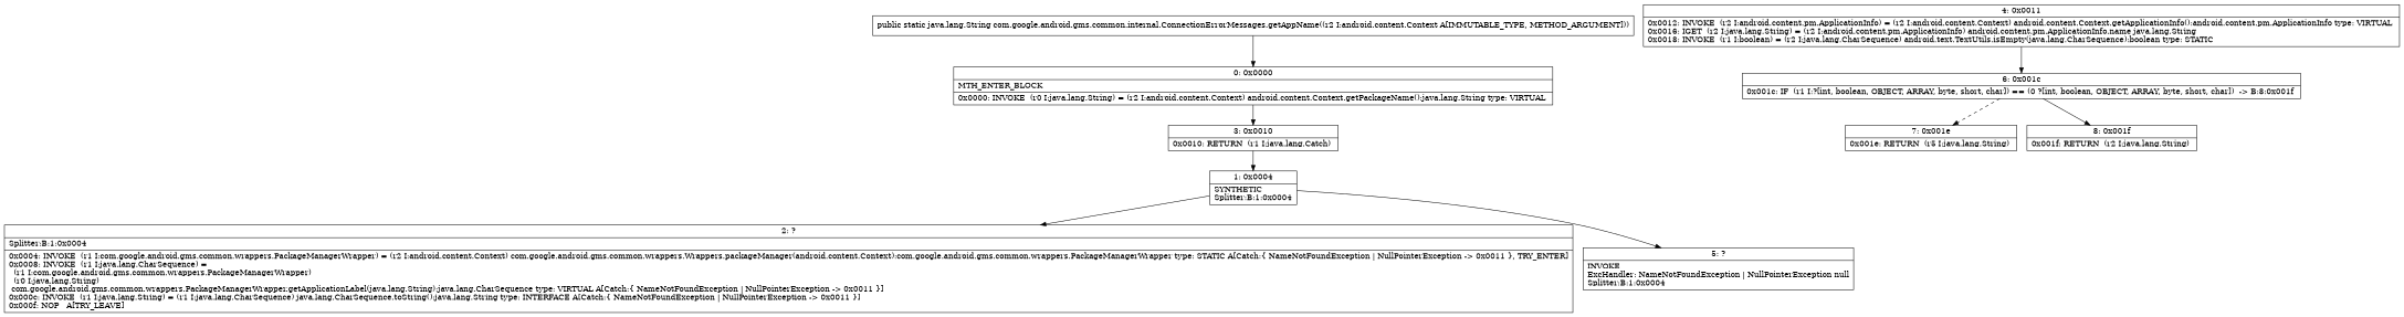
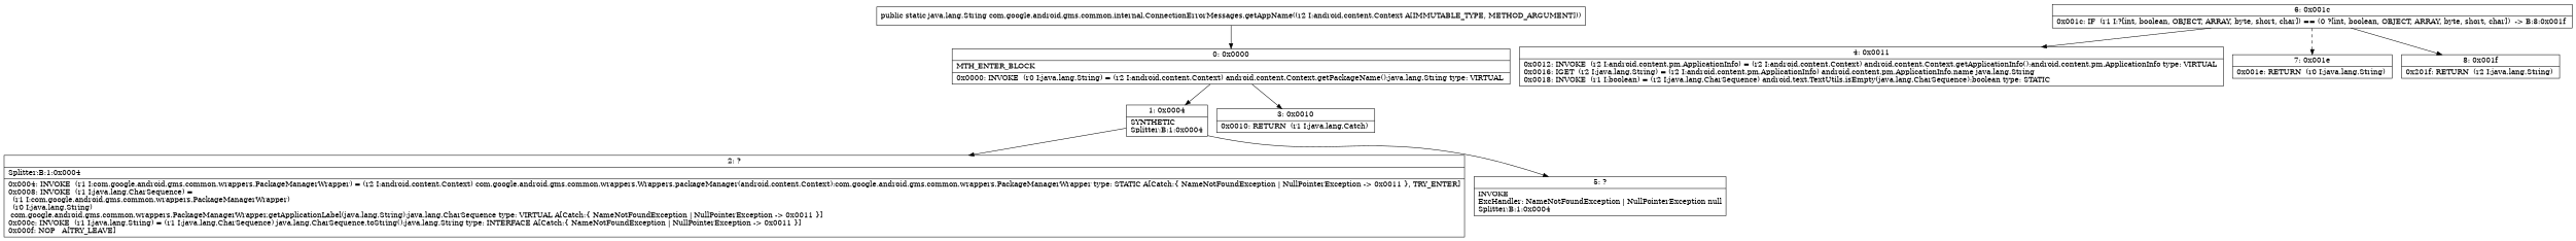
  digraph {
    node [shape=record]
    n1 [label="{0\:\ 0x0000|MTH_ENTER_BLOCK\l|0x0000: INVOKE  (r0 I:java.lang.String) = (r2 I:android.content.Context) android.content.Context.getPackageName():java.lang.String type: VIRTUAL \l}"]
    n2 [label="{1\:\ 0x0004|SYNTHETIC\lSplitter:B:1:0x0004\l}"]
    n3 [label="{3\:\ 0x0010|0x0010: RETURN  (r1 I:java.lang.Catch) \l}"]
    n4 [label="{2\:\ ?|Splitter:B:1:0x0004\l|0x0004: INVOKE  (r1 I:com.google.android.gms.common.wrappers.PackageManagerWrapper) = (r2 I:android.content.Context) com.google.android.gms.common.wrappers.Wrappers.packageManager(android.content.Context):com.google.android.gms.common.wrappers.PackageManagerWrapper type: STATIC A[Catch:\{ NameNotFoundException \| NullPointerException \-\> 0x0011 \}, TRY_ENTER]\l0x0008: INVOKE  (r1 I:java.lang.CharSequence) = \l  (r1 I:com.google.android.gms.common.wrappers.PackageManagerWrapper)\l  (r0 I:java.lang.String)\l com.google.android.gms.common.wrappers.PackageManagerWrapper.getApplicationLabel(java.lang.String):java.lang.CharSequence type: VIRTUAL A[Catch:\{ NameNotFoundException \| NullPointerException \-\> 0x0011 \}]\l0x000c: INVOKE  (r1 I:java.lang.String) = (r1 I:java.lang.CharSequence) java.lang.CharSequence.toString():java.lang.String type: INTERFACE A[Catch:\{ NameNotFoundException \| NullPointerException \-\> 0x0011 \}]\l0x000f: NOP   A[TRY_LEAVE]\l}"]
    n5 [label="{5\:\ ?|INVOKE\lExcHandler: NameNotFoundException \| NullPointerException null\lSplitter:B:1:0x0004\l}"]
    n6 [label="{4\:\ 0x0011|0x0012: INVOKE  (r2 I:android.content.pm.ApplicationInfo) = (r2 I:android.content.Context) android.content.Context.getApplicationInfo():android.content.pm.ApplicationInfo type: VIRTUAL \l0x0016: IGET  (r2 I:java.lang.String) = (r2 I:android.content.pm.ApplicationInfo) android.content.pm.ApplicationInfo.name java.lang.String \l0x0018: INVOKE  (r1 I:boolean) = (r2 I:java.lang.CharSequence) android.text.TextUtils.isEmpty(java.lang.CharSequence):boolean type: STATIC \l}"]
    n7 [label="{6\:\ 0x001c|0x001c: IF  (r1 I:?[int, boolean, OBJECT, ARRAY, byte, short, char]) == (0 ?[int, boolean, OBJECT, ARRAY, byte, short, char])  \-\> B:8:0x001f \l}"]
-   n8 [label="{7\:\ 0x001e|0x001e: RETURN  (r5 I:java.lang.String) \l}"]
-   n9 [label="{8\:\ 0x001f|0x001f: RETURN  (r2 I:java.lang.String) \l}"]
+   n8 [label="{7\:\ 0x001e|0x001e: RETURN  (r0 I:java.lang.String) \l}"]
+   n9 [label="{8\:\ 0x001f|0x201f: RETURN  (r2 I:java.lang.String) \l}"]
    n10 [label="{public static java.lang.String com.google.android.gms.common.internal.ConnectionErrorMessages.getAppName((r2 I:android.content.Context A[IMMUTABLE_TYPE, METHOD_ARGUMENT])) }"]
-   n3 -> n2
+   n1 -> n2
    n1 -> n3
    n2 -> n4
    n2 -> n5
-   n6 -> n7
+   n7 -> n6
    n7 -> n8 [style=dashed]
    n7 -> n9
    n10 -> n1
  }
